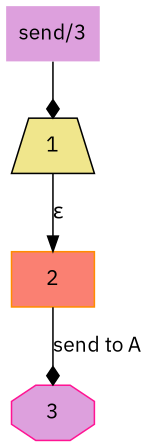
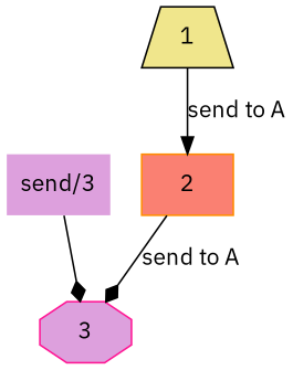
  digraph {
    fontname="IBM Plex Sans"
    rankdir=TB
    node [color=darkorange fillcolor=plum fontname="IBM Plex Sans" style=filled]
    edge [arrowhead=diamond fontname="IBM Plex Sans"]
    n1 [label="send/3" shape=plaintext]
    n2 [color=black fillcolor=khaki label=1 shape=trapezium]
    n3 [fillcolor=salmon label=2 shape=box]
    n4 [color=deeppink label=3 shape=octagon]
-   n1 -> n2
-   n2 -> n3 [arrowhead=normal label="ɛ"]
+   n1 -> n4
+   n2 -> n3 [arrowhead=normal label="send to A"]
    n3 -> n4 [label="send to A"]
  }
